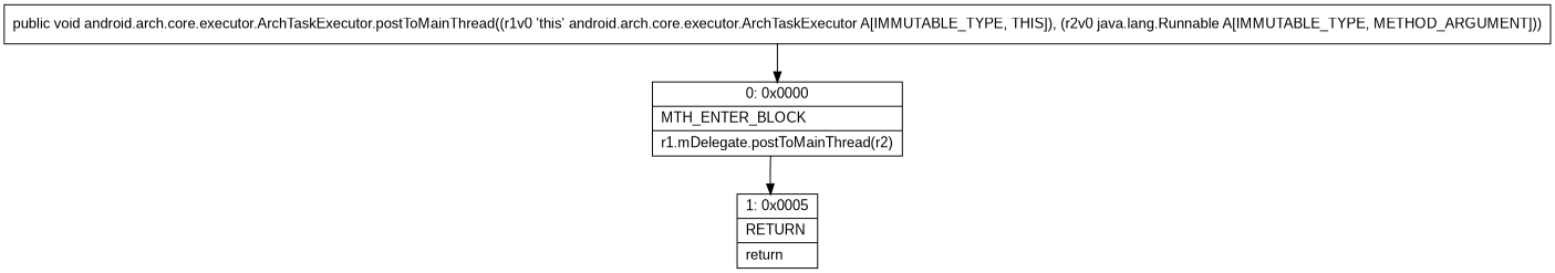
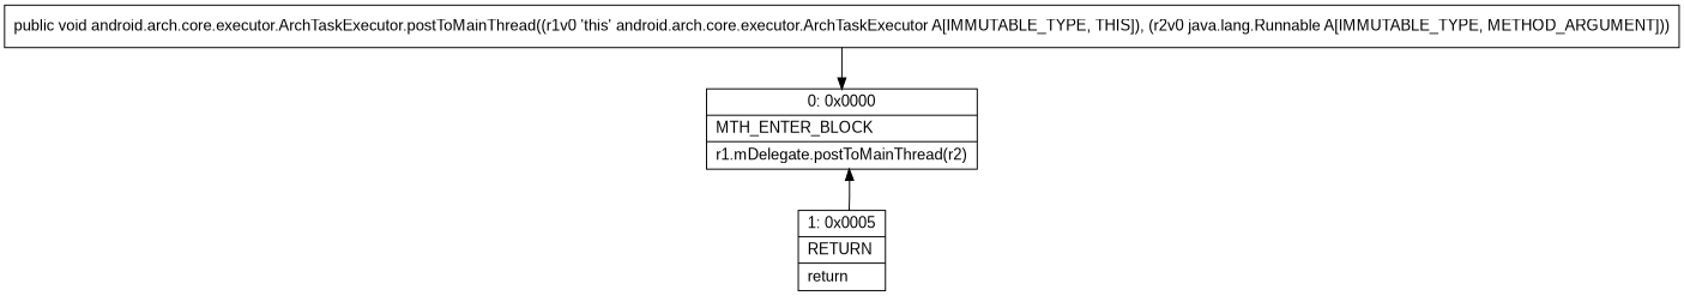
  digraph {
    fontname="Liberation Sans"
    node [shape=record fontname="Liberation Sans"]
    edge [fontname="Liberation Sans"]
    n1 [label="{0\:\ 0x0000|MTH_ENTER_BLOCK\l|r1.mDelegate.postToMainThread(r2)\l}"]
    n2 [label="{1\:\ 0x0005|RETURN\l|return\l}"]
    n3 [label="{public void android.arch.core.executor.ArchTaskExecutor.postToMainThread((r1v0 'this' android.arch.core.executor.ArchTaskExecutor A[IMMUTABLE_TYPE, THIS]), (r2v0 java.lang.Runnable A[IMMUTABLE_TYPE, METHOD_ARGUMENT])) }"]
-   n1 -> n2
+   n2 -> n1
    n3 -> n1
  }
